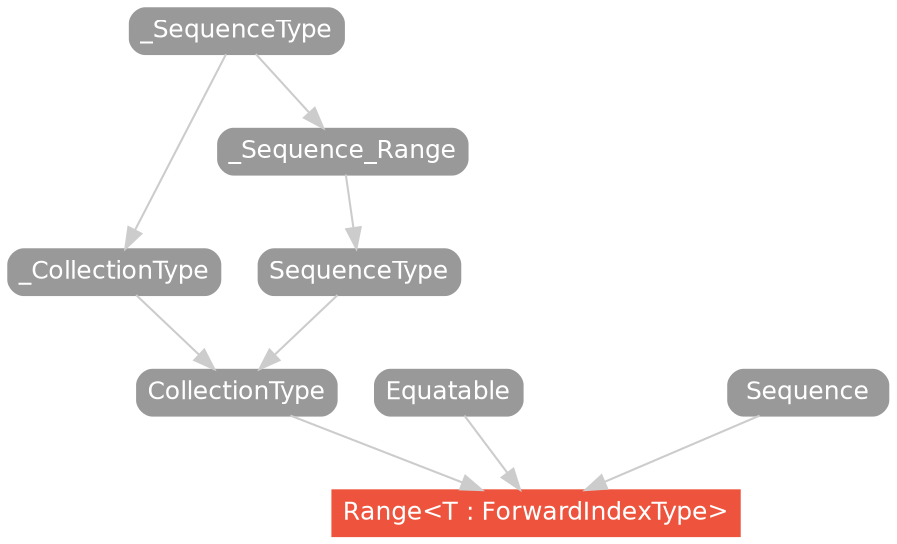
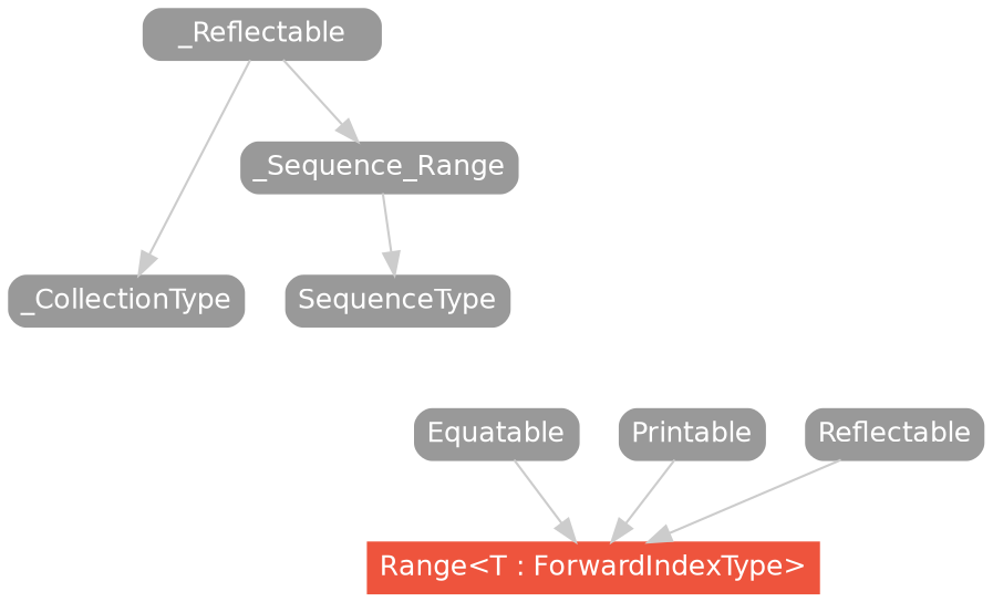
  strict digraph {
    node [color="#999999" fillcolor="#999999" fontcolor=white fontname=Helvetica fontsize=12 margin="0.07,0.05" shape=box style="filled,rounded"]
    edge [color="#cccccc"]
    "Range<T : ForwardIndexType>" [color="#ee543d" fillcolor="#ee543d" height=0.3 style=filled]
-   CollectionType [height=0.3]
    Equatable [height=0.3]
-   Reflectable [height=0.3 label=Sequence]
+   Printable [height=0.3]
+   Reflectable [height=0.3]
    SequenceType [height=0.3]
    _CollectionType [height=0.3]
-   _SequenceType [height=0.3]
+   _SequenceType [height=0.3 label=_Reflectable]
    n9 [height=0.3 label=_Sequence_Range]
    subgraph sub_1 {
      rank=max
      "Range<T : ForwardIndexType>"
    }
-   CollectionType -> "Range<T : ForwardIndexType>"
    Equatable -> "Range<T : ForwardIndexType>"
+   Printable -> "Range<T : ForwardIndexType>"
    Reflectable -> "Range<T : ForwardIndexType>"
-   SequenceType -> CollectionType
-   _CollectionType -> CollectionType
    _SequenceType -> _CollectionType
    _SequenceType -> n9
    n9 -> SequenceType
  }
